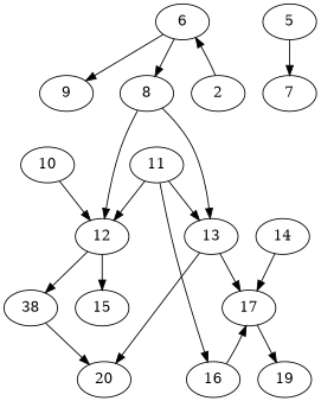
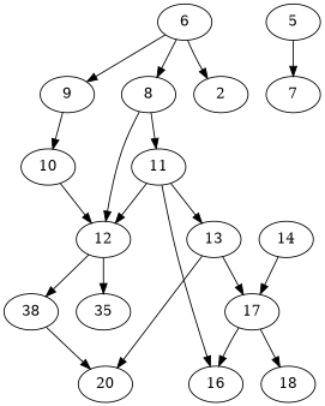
  digraph {
    node [alpha=0.06]
    6 [alpha=0.05 expect_size=14423157779726336000]
    8 [alpha=0.00 expect_size=117010928207117942784]
    9 [alpha=0.20 expect_size=5237678640187395]
    7 [alpha=0.10 expect_size=71079042642670576]
    11 [alpha=0.13 expect_size=5440707821782860]
    12 [expect_size=117740614718131792]
    10 [alpha=0.02 expect_size=31336507668563]
    2 [expect_size=54753573488990536]
    5 [alpha=0.17 expect_size=221502050280046048]
    13 [alpha=0.04 expect_size=13010442100067852]
    16 [alpha=0.17 expect_size=4104578375090176000]
-   15 [expect_size=245296468134051456]
+   15 [expect_size=245296468134051456 label=35]
    n13 [alpha=0.10 expect_size=194188935168000000000 label=38]
    17 [alpha=0.17 expect_size=8085593002593750]
    20 [alpha=0.02 expect_size=47520877165072840]
    14 [alpha=0.13 expect_size=17707887493556207616]
-   19 [alpha=0.09 expect_size=133222752818191925248]
+   19 [alpha=0.09 expect_size=133222752818191925248 label=18]
    6 -> 8
    6 -> 9
-   8 -> 13
+   8 -> 11
    8 -> 12
+   9 -> 10
    11 -> 12
    11 -> 13
    11 -> 16
    12 -> 15
    12 -> n13
    10 -> 12
-   2 -> 6
+   6 -> 2
    5 -> 7
    13 -> 17
    13 -> 20
-   16 -> 17
+   17 -> 16
    n13 -> 20
    17 -> 19
    14 -> 17
  }
